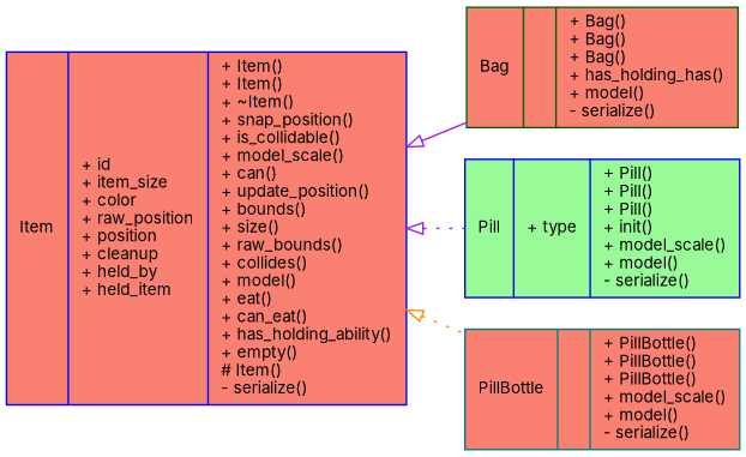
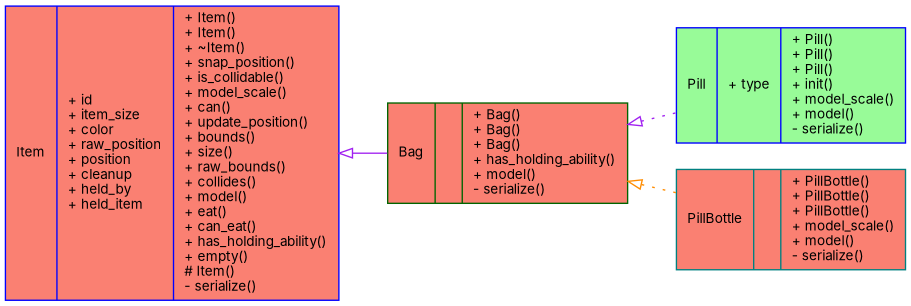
  digraph {
    fontname=Inter
    rankdir=LR
    node [color=blue fillcolor=salmon fontname=Inter fontsize=10 shape=record style=filled]
    edge [arrowtail=onormal color=purple dir=back fontname=Inter fontsize=10 labelfontname=Helvetica labelfontsize=10 style=dotted]
    n1 [fontcolor=black height=0.2 label="{Item\n|+ id\l+ item_size\l+ color\l+ raw_position\l+ position\l+ cleanup\l+ held_by\l+ held_item\l|+ Item()\l+ Item()\l+ ~Item()\l+ snap_position()\l+ is_collidable()\l+ model_scale()\l+ can()\l+ update_position()\l+ bounds()\l+ size()\l+ raw_bounds()\l+ collides()\l+ model()\l+ eat()\l+ can_eat()\l+ has_holding_ability()\l+ empty()\l# Item()\l- serialize()\l}" width=0.4]
-   n2 [color=darkgreen height=0.2 label="{Bag\n||+ Bag()\l+ Bag()\l+ Bag()\l+ has_holding_has()\l+ model()\l- serialize()\l}" width=0.4]
+   n2 [color=darkgreen height=0.2 label="{Bag\n||+ Bag()\l+ Bag()\l+ Bag()\l+ has_holding_ability()\l+ model()\l- serialize()\l}" width=0.4]
    n3 [fillcolor=palegreen height=0.2 label="{Pill\n|+ type\l|+ Pill()\l+ Pill()\l+ Pill()\l+ init()\l+ model_scale()\l+ model()\l- serialize()\l}" width=0.4]
    n4 [color=teal height=0.2 label="{PillBottle\n||+ PillBottle()\l+ PillBottle()\l+ PillBottle()\l+ model_scale()\l+ model()\l- serialize()\l}" width=0.4]
    n1 -> n2 [style=solid]
-   n1 -> n3
-   n1 -> n4 [color=darkorange]
+   n2 -> n3
+   n2 -> n4 [color=darkorange]
  }
